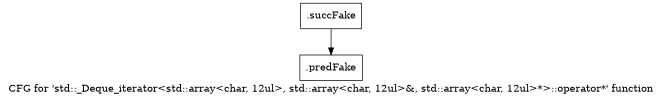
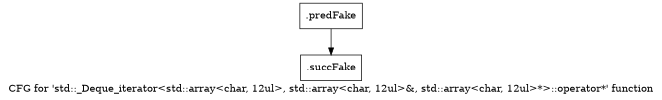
  digraph {
    label="CFG for 'std::_Deque_iterator\<std::array\<char, 12ul\>, std::array\<char, 12ul\>&, std::array\<char, 12ul\>*\>::operator*' function"
    node [shape=record]
    n1 [label="{.predFake}"]
    n2 [filename="/media/miguel/NewVolume/Linux/Xilinx/Vitis_HLS/2020.2/tps/lnx64/gcc-6.2.0/lib/gcc/x86_64-pc-linux-gnu/6.2.0/../../../../include/c++/6.2.0/bits/stl_deque.h" label="{.succFake}" linenumber=159]
-   n2 -> n1 [execusionnum=148 filename="/media/miguel/NewVolume/Linux/Xilinx/Vitis_HLS/2020.2/tps/lnx64/gcc-6.2.0/lib/gcc/x86_64-pc-linux-gnu/6.2.0/../../../../include/c++/6.2.0/bits/stl_deque.h"]
+   n1 -> n2 [execusionnum=148 filename="/media/miguel/NewVolume/Linux/Xilinx/Vitis_HLS/2020.2/tps/lnx64/gcc-6.2.0/lib/gcc/x86_64-pc-linux-gnu/6.2.0/../../../../include/c++/6.2.0/bits/stl_deque.h"]
  }
